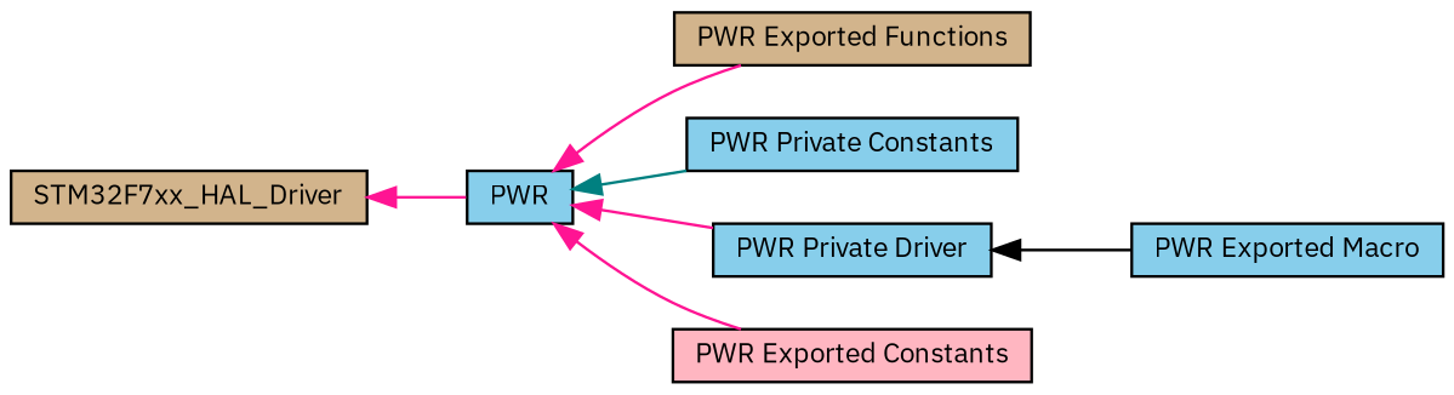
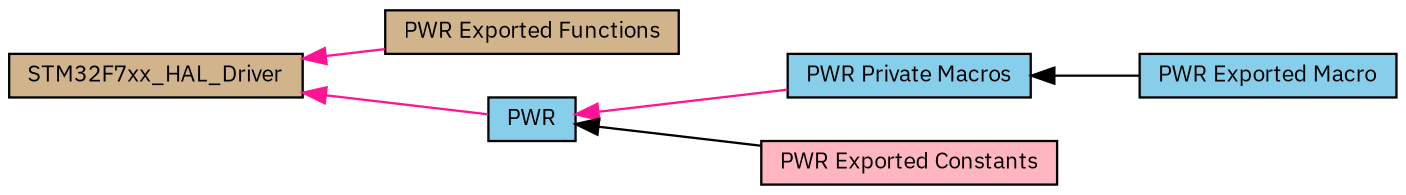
  digraph {
    fontname="IBM Plex Sans"
    rankdir=LR
    node [color=black fillcolor=skyblue fontname="IBM Plex Sans" fontsize=10 shape=record style=filled]
    edge [color=deeppink dir=back fontname="IBM Plex Sans" fontsize=10 labelfontname=Helvetica labelfontsize=10 shape=plaintext style=solid]
    n1 [fillcolor=tan height=0.2 label="PWR Exported Functions" width=0.4]
-   n2 [height=0.2 label="PWR Private Constants" width=0.4]
-   n3 [height=0.2 label="PWR Private Driver" width=0.4]
+   n3 [height=0.2 label="PWR Private Macros" width=0.4]
    n4 [height=0.2 label="PWR Exported Macro" width=0.4]
    n5 [fillcolor=tan height=0.2 label=STM32F7xx_HAL_Driver width=0.4]
    n6 [fontcolor=black height=0.2 label=PWR width=0.4]
    n7 [fillcolor=lightpink height=0.2 label="PWR Exported Constants" width=0.4]
    n3 -> n4 [color=black]
    n5 -> n6
-   n6 -> n1
-   n6 -> n2 [color=teal]
+   n5 -> n1
    n6 -> n3
-   n6 -> n7
+   n6 -> n7 [color=black]
  }
